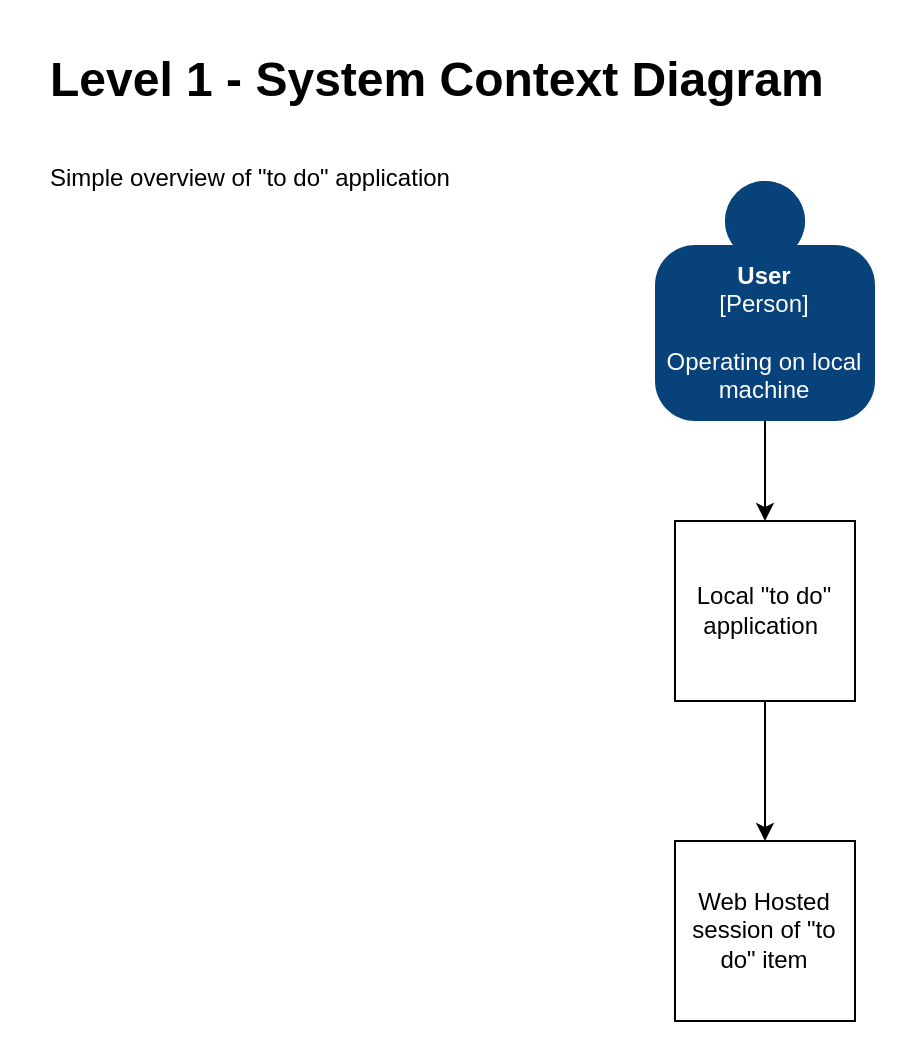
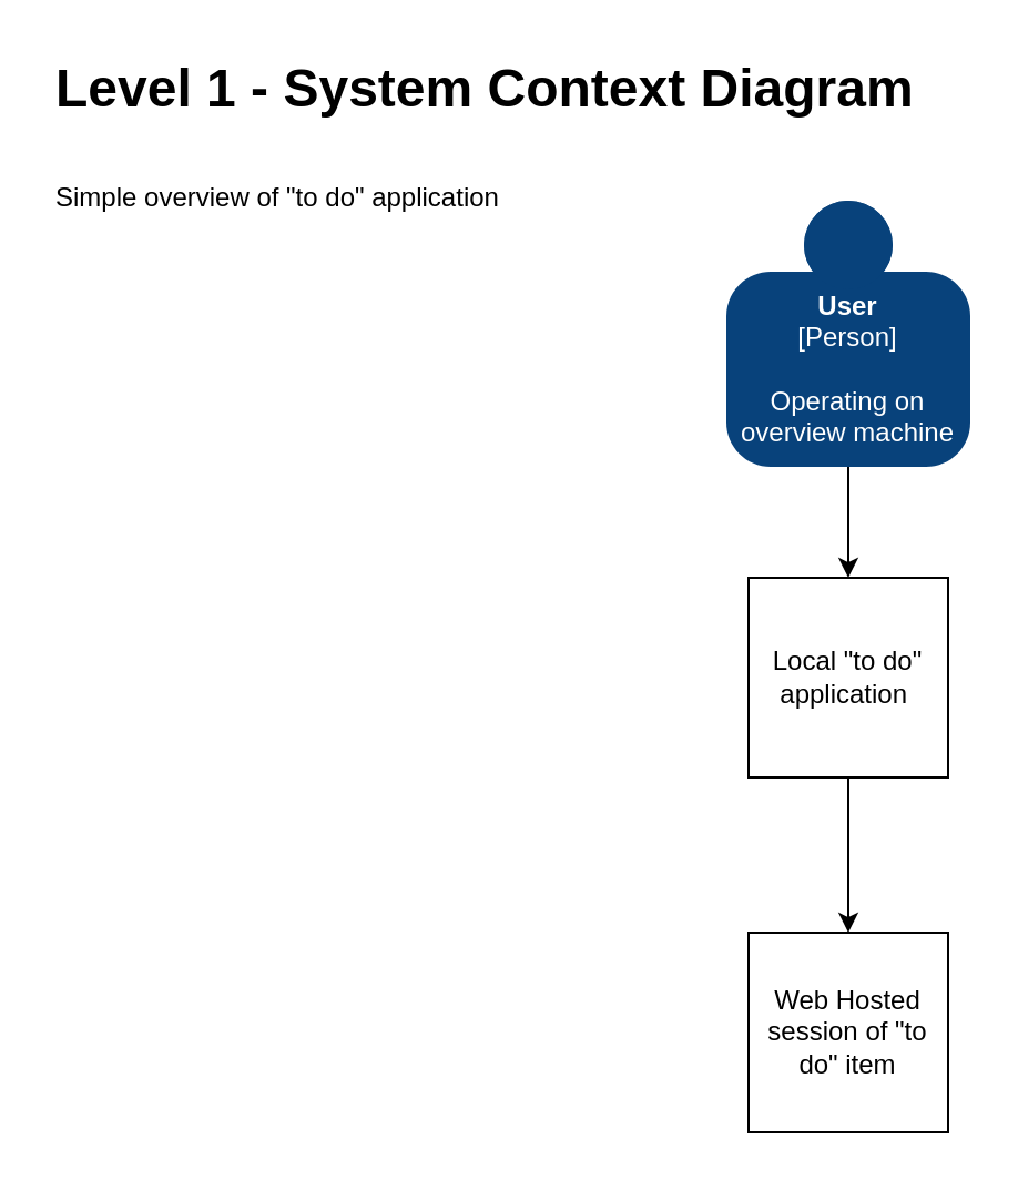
  <mxCell id="0" />
  <mxCell id="1" parent="0" />
  <mxCell id="2" style="edgeStyle=orthogonalEdgeStyle;rounded=0;orthogonalLoop=1;jettySize=auto;html=1;exitX=0.5;exitY=1;exitDx=0;exitDy=0;entryX=0.5;entryY=0;entryDx=0;entryDy=0;" parent="1" source="3" target="4" edge="1"><mxGeometry relative="1" as="geometry"><mxPoint x="382" y="410" as="targetPoint" /></mxGeometry></mxCell>
  <mxCell id="3" value="Local &quot;to do&quot; application&amp;nbsp;" style="whiteSpace=wrap;html=1;aspect=fixed;" parent="1" vertex="1"><mxGeometry x="337" y="260" width="90" height="90" as="geometry" /></mxCell>
  <mxCell id="4" value="Web Hosted session of &quot;to do&quot; item" style="whiteSpace=wrap;html=1;aspect=fixed;" parent="1" vertex="1"><mxGeometry x="337" y="420" width="90" height="90" as="geometry" /></mxCell>
  <mxCell id="5" style="edgeStyle=orthogonalEdgeStyle;rounded=0;orthogonalLoop=1;jettySize=auto;html=1;entryX=0.5;entryY=0;entryDx=0;entryDy=0;exitX=0.5;exitY=1;exitDx=0;exitDy=0;exitPerimeter=0;" parent="1" source="7" target="3" edge="1"><mxGeometry relative="1" as="geometry"><mxPoint x="357" y="230" as="sourcePoint" /></mxGeometry></mxCell>
  <mxCell id="6" value="&lt;h1&gt;&lt;span&gt;Level 1 - System Context Diagram&lt;/span&gt;&lt;/h1&gt;&lt;h1&gt;&lt;span style=&quot;font-size: 12px ; font-weight: normal&quot;&gt;Simple overview of &quot;to do&quot; application&lt;/span&gt;&lt;br&gt;&lt;/h1&gt;" style="text;html=1;strokeColor=none;fillColor=none;spacing=5;spacingTop=-20;whiteSpace=wrap;overflow=hidden;rounded=0;" parent="1" vertex="1"><mxGeometry x="20" y="20" width="400" height="120" as="geometry" /></mxCell>
- <mxCell id="7" value="&lt;b&gt;User&lt;/b&gt;&lt;div&gt;[Person]&lt;/div&gt;&lt;br&gt;&lt;div&gt;Operating on local machine&lt;/div&gt;" style="html=1;dashed=0;whitespace=wrap;fillColor=#08427b;strokeColor=none;fontColor=#ffffff;shape=mxgraph.c4.person;align=center;metaEdit=1;points=[[0.5,0,0],[1,0.5,0],[1,0.75,0],[0.75,1,0],[0.5,1,0],[0.25,1,0],[0,0.75,0],[0,0.5,0]];metaData={&quot;c4Type&quot;:{&quot;editable&quot;:false}};whiteSpace=wrap;" parent="1" vertex="1"><mxGeometry x="327" y="90" width="110" height="120" as="geometry" /></mxCell>
+ <mxCell id="7" value="&lt;b&gt;User&lt;/b&gt;&lt;div&gt;[Person]&lt;/div&gt;&lt;br&gt;&lt;div&gt;Operating on overview machine&lt;/div&gt;" style="html=1;dashed=0;whitespace=wrap;fillColor=#08427b;strokeColor=none;fontColor=#ffffff;shape=mxgraph.c4.person;align=center;metaEdit=1;points=[[0.5,0,0],[1,0.5,0],[1,0.75,0],[0.75,1,0],[0.5,1,0],[0.25,1,0],[0,0.75,0],[0,0.5,0]];metaData={&quot;c4Type&quot;:{&quot;editable&quot;:false}};whiteSpace=wrap;" parent="1" vertex="1"><mxGeometry x="327" y="90" width="110" height="120" as="geometry" /></mxCell>
